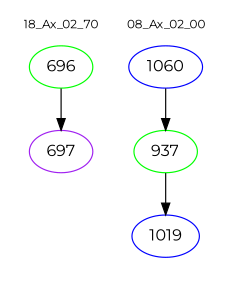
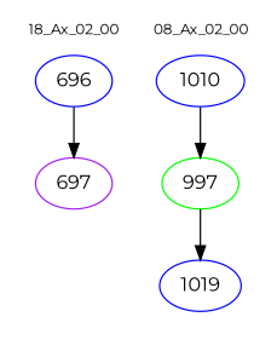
  digraph {
    fontname=Montserrat
    node [color=green fontname=Montserrat]
    edge [color=black fontname=Montserrat]
-   n1 [label=696]
+   n1 [color=blue label=696]
    n2 [color=purple label=697]
-   n3 [color=blue label=1060]
-   n4 [label=937]
+   n3 [color=blue label=1010]
+   n4 [label=997]
    n5 [color=blue label=1019]
    subgraph cluster_1 {
      color=white
      fontsize=10
-     label="18_Ax_02_70"
+     label="18_Ax_02_00"
      n1
      n2
    }
    subgraph cluster_2 {
      color=white
      fontsize=10
      label="08_Ax_02_00"
      n3
      n4
      n5
    }
    n1 -> n2
    n3 -> n4
    n4 -> n5
  }
